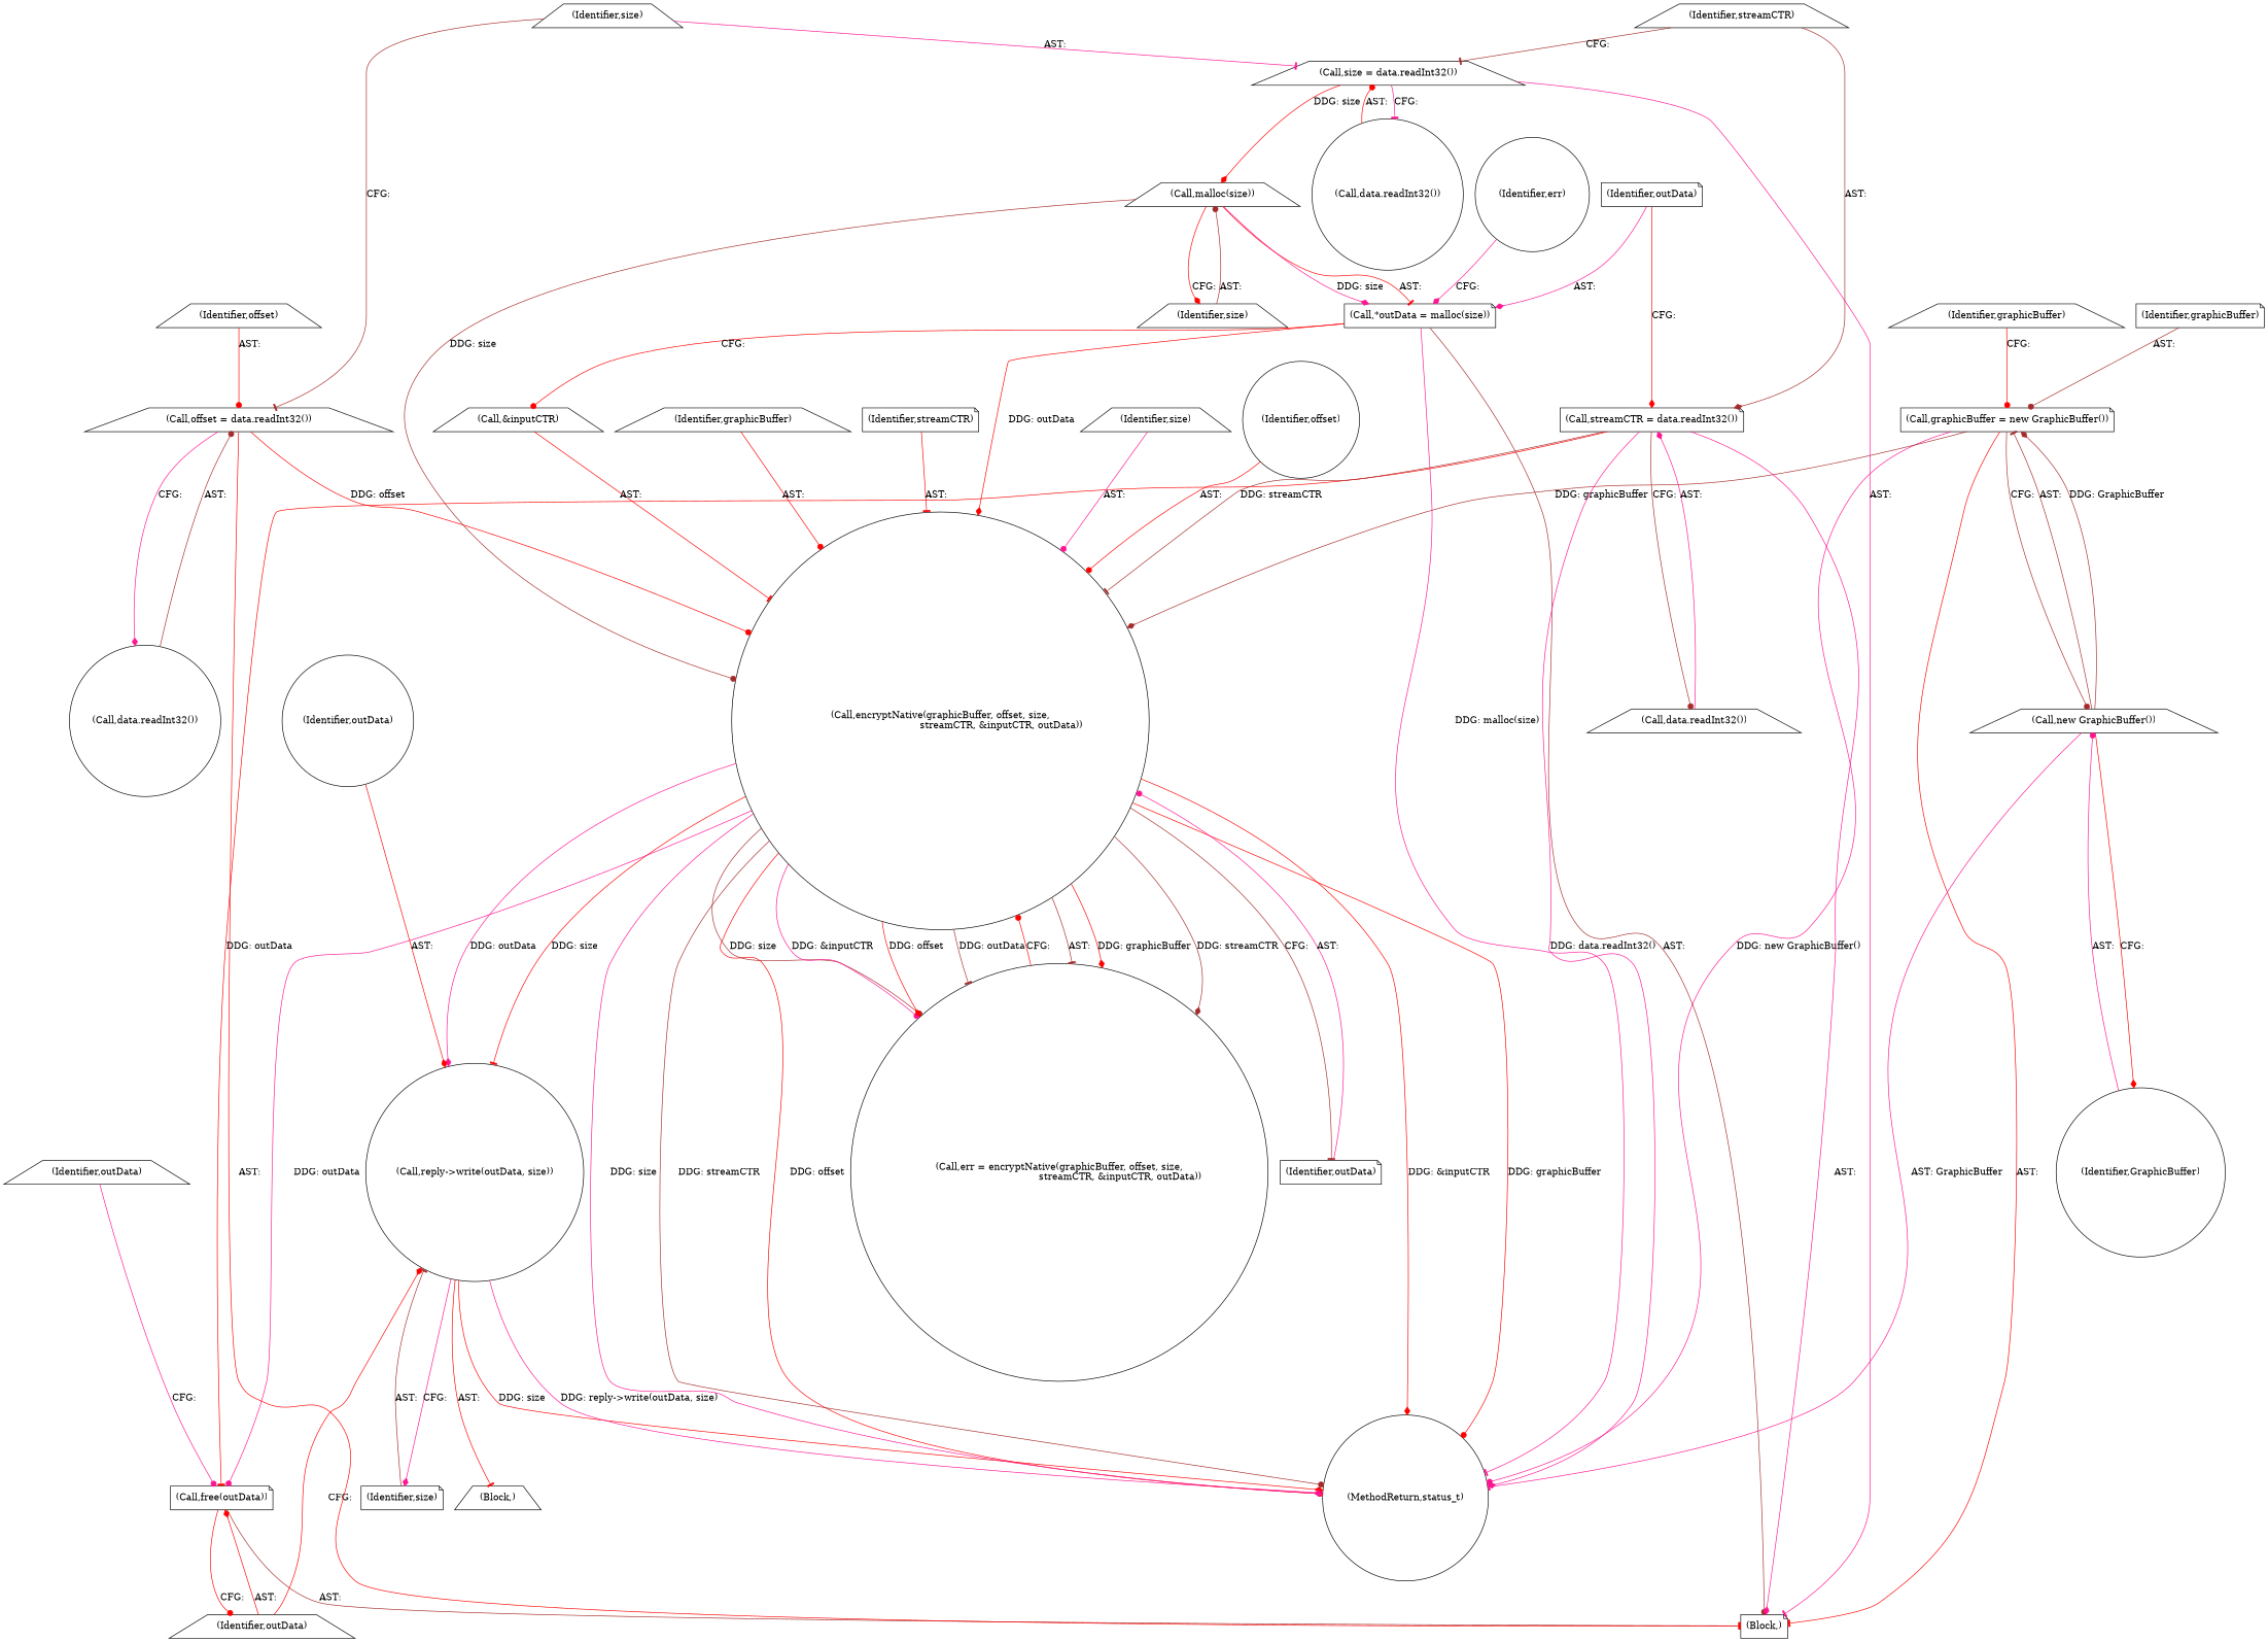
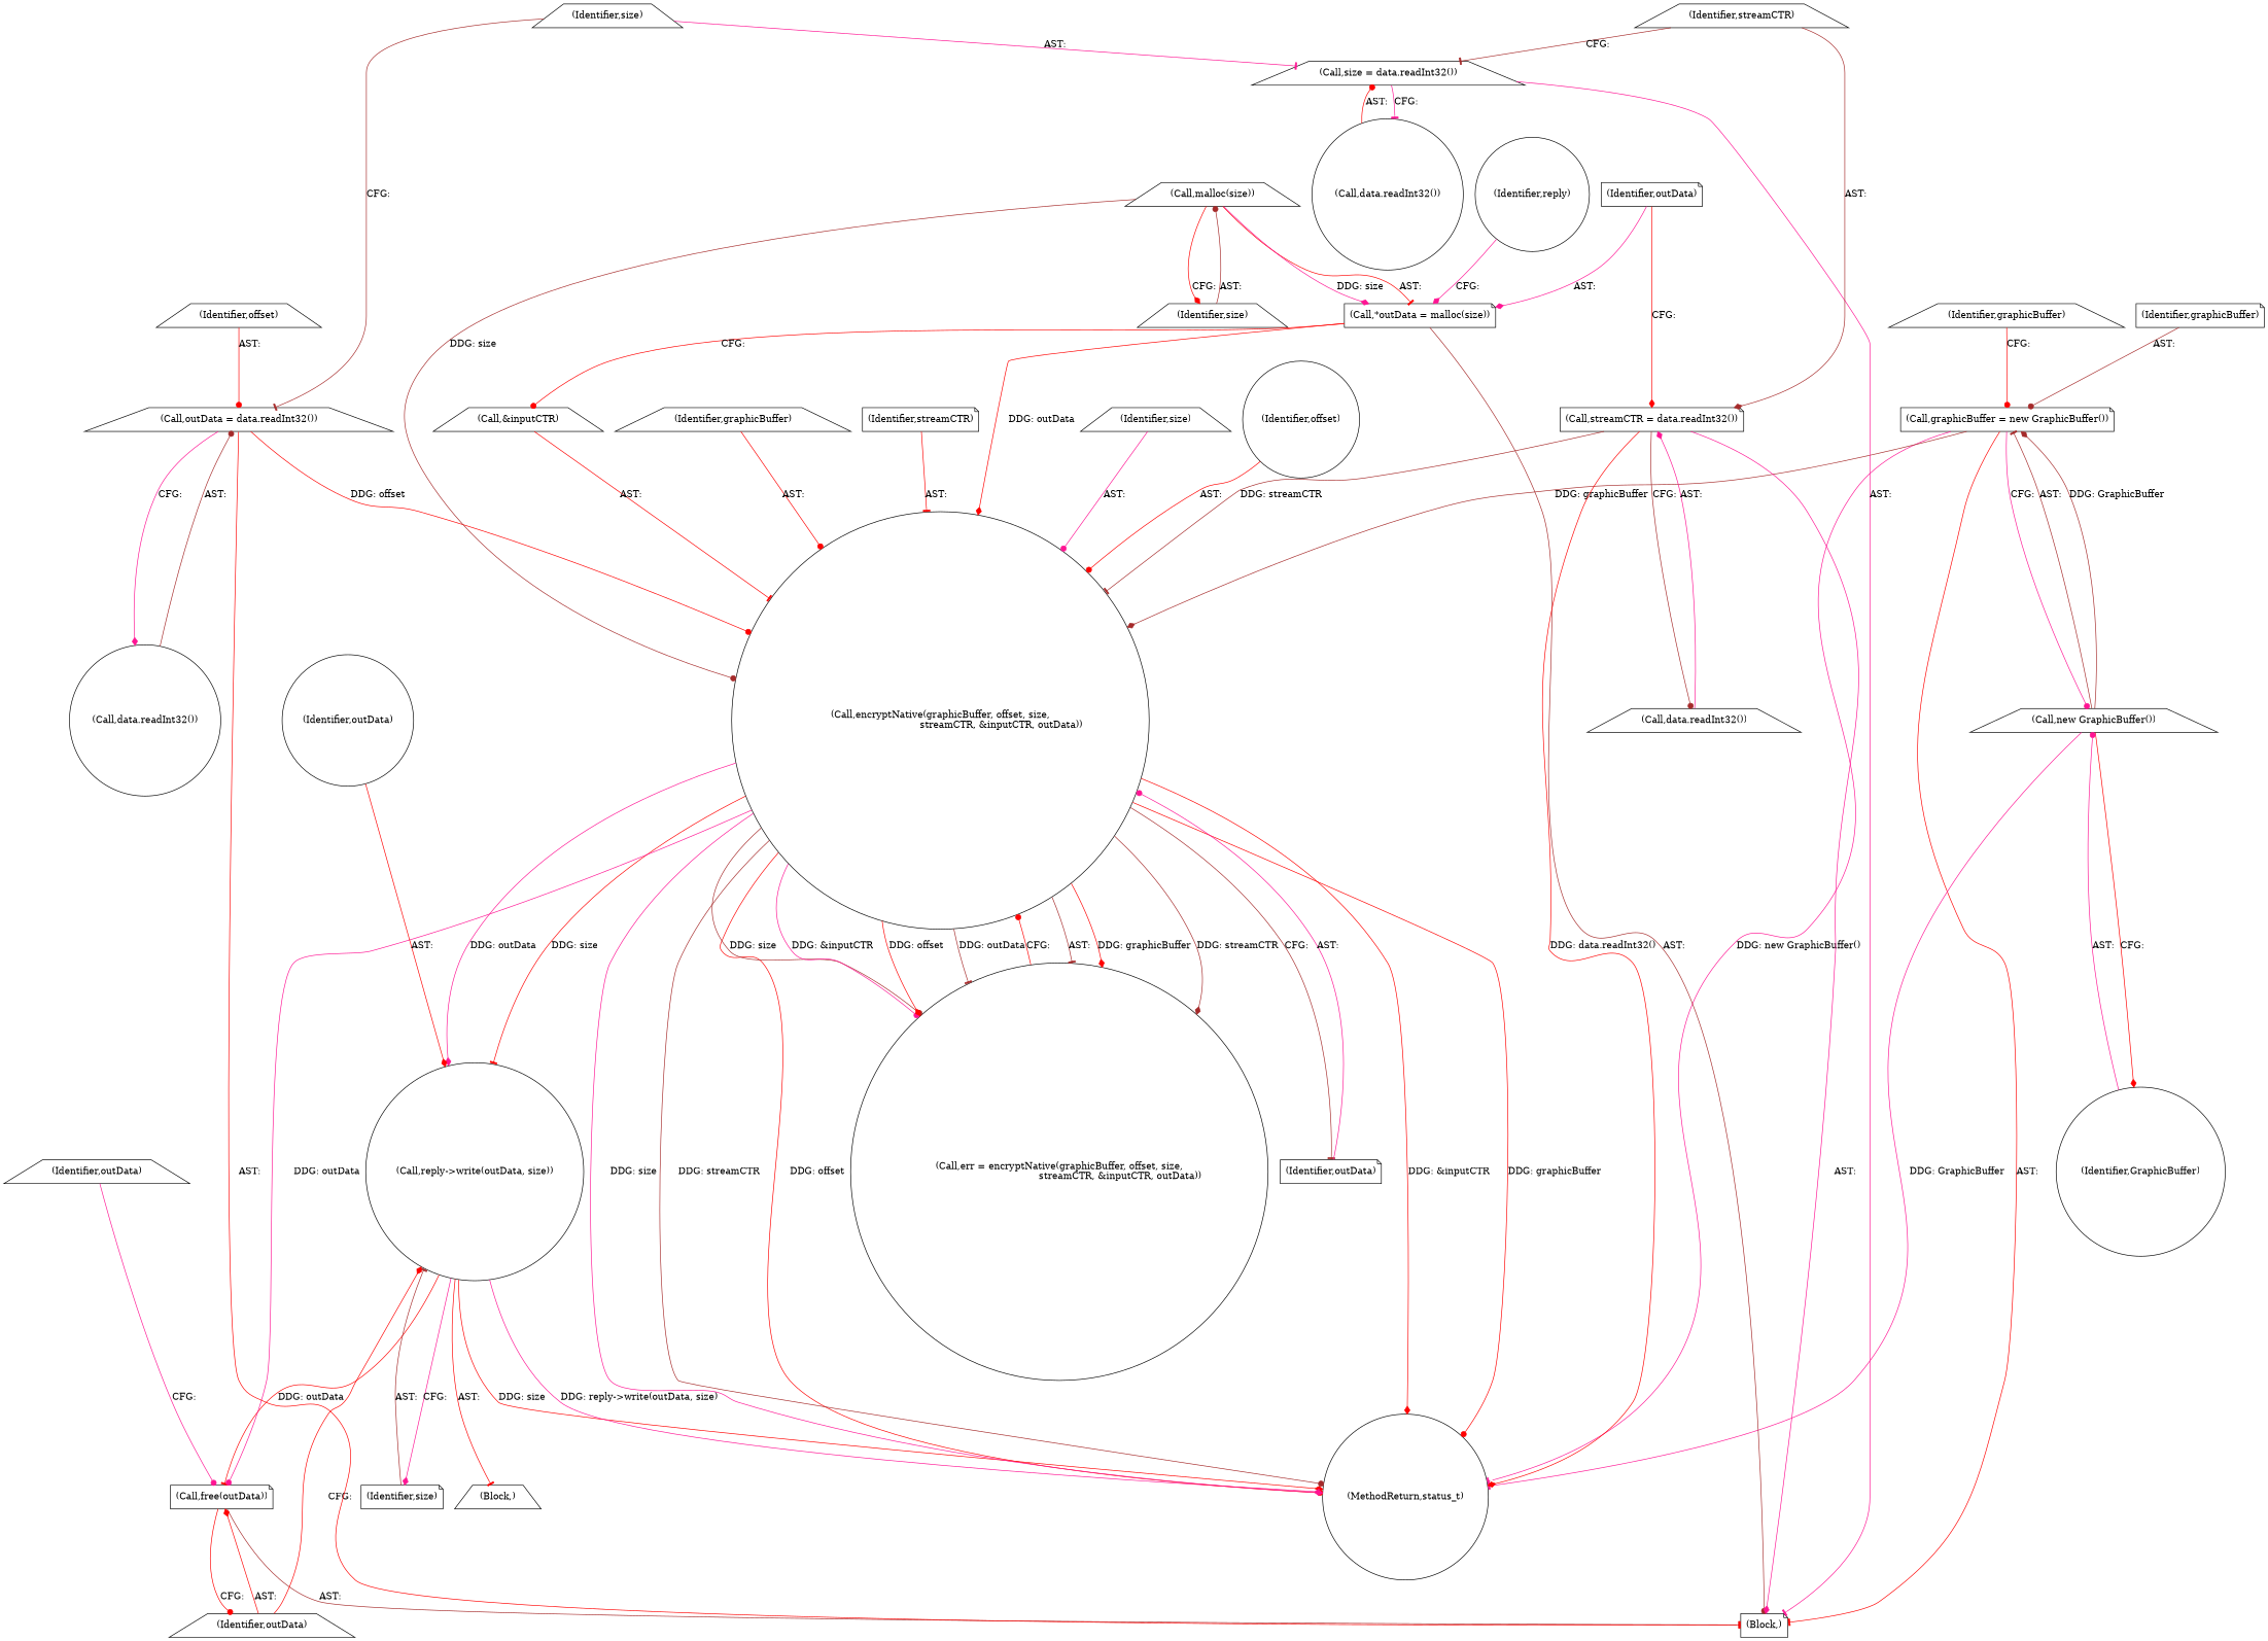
  digraph {
    node [shape=trapezium]
    edge [arrowhead=diamond color=red]
    n1 [label="(Call,reply->write(outData, size))" shape=circle]
    n2 [label="(Call,free(outData))" shape=note]
    n3 [label="(Block,)"]
    n4 [label="(MethodReturn,status_t)" shape=circle]
    n5 [label="(Identifier,size)" shape=note]
    n6 [label="(Block,)" shape=note]
    n7 [label="(Identifier,outData)"]
    n8 [label="(Call,encryptNative(graphicBuffer, offset, size,\n                                         streamCTR, &inputCTR, outData))" shape=circle]
    n9 [label="(Call,err = encryptNative(graphicBuffer, offset, size,\n                                         streamCTR, &inputCTR, outData))" shape=circle]
    n10 [label="(Identifier,outData)" shape=note]
    n11 [label="(Call,graphicBuffer = new GraphicBuffer())" shape=note]
    n12 [label="(Call,new GraphicBuffer())"]
    n13 [label="(Identifier,GraphicBuffer)" shape=circle]
-   n14 [label="(Call,offset = data.readInt32())"]
+   n14 [label="(Call,outData = data.readInt32())"]
    n15 [label="(Call,data.readInt32())" shape=circle]
    n16 [label="(Call,malloc(size))"]
    n17 [label="(Call,*outData = malloc(size))" shape=note]
    n18 [label="(Identifier,size)"]
    n19 [label="(Call,&inputCTR)"]
    n20 [label="(Call,size = data.readInt32())"]
    n21 [label="(Call,data.readInt32())" shape=circle]
    n22 [label="(Call,streamCTR = data.readInt32())" shape=note]
    n23 [label="(Call,data.readInt32())"]
    n24 [label="(Identifier,graphicBuffer)"]
    n25 [label="(Identifier,outData)" shape=circle]
    n26 [label="(Identifier,offset)"]
    n27 [label="(Identifier,outData)" shape=note]
    n28 [label="(Identifier,streamCTR)" shape=note]
    n29 [label="(Identifier,offset)" shape=circle]
    n30 [label="(Identifier,outData)"]
    n31 [label="(Identifier,streamCTR)"]
    n32 [label="(Identifier,size)"]
    n33 [label="(Identifier,size)"]
    n34 [label="(Identifier,graphicBuffer)"]
-   n35 [label="(Identifier,err)" shape=circle]
+   n35 [label="(Identifier,reply)" shape=circle]
    n36 [label="(Identifier,graphicBuffer)" shape=note]
-   n22 -> n2 [arrowhead=tee label="DDG: outData"]
+   n1 -> n2 [arrowhead=tee label="DDG: outData"]
    n1 -> n3 [arrowhead=tee label="AST: "]
    n1 -> n4 [label="DDG: size"]
    n1 -> n4 [color=deeppink label="DDG: reply->write(outData, size)"]
    n1 -> n5 [color=deeppink label="CFG: "]
    n2 -> n6 [arrowhead=tee color=brown label="AST: "]
    n2 -> n7 [arrowhead=dot label="CFG: "]
    n5 -> n1 [arrowhead=tee color=brown label="AST: "]
    n7 -> n1 [label="CFG: "]
    n7 -> n2 [label="AST: "]
    n8 -> n1 [color=deeppink label="DDG: outData"]
    n8 -> n1 [arrowhead=tee label="DDG: size"]
    n8 -> n2 [arrowhead=dot color=deeppink label="DDG: outData"]
    n8 -> n4 [arrowhead=dot label="DDG: offset"]
    n8 -> n4 [label="DDG: &inputCTR"]
    n8 -> n4 [arrowhead=dot color=brown label="DDG: streamCTR"]
    n8 -> n4 [arrowhead=dot label="DDG: graphicBuffer"]
    n8 -> n4 [color=deeppink label="DDG: size"]
    n8 -> n9 [arrowhead=tee color=brown label="AST: "]
    n8 -> n9 [label="DDG: graphicBuffer"]
    n8 -> n9 [color=brown label="DDG: streamCTR"]
    n8 -> n9 [arrowhead=dot color=brown label="DDG: size"]
    n8 -> n9 [arrowhead=dot color=deeppink label="DDG: &inputCTR"]
    n8 -> n9 [label="DDG: offset"]
    n8 -> n9 [arrowhead=tee color=brown label="DDG: outData"]
    n8 -> n10 [arrowhead=tee color=brown label="CFG: "]
    n9 -> n8 [arrowhead=dot label="CFG: "]
    n10 -> n8 [arrowhead=dot color=deeppink label="AST: "]
-   n11 -> n4 [arrowhead=dot color=deeppink label="DDG: new GraphicBuffer()"]
+   n11 -> n4 [arrowhead=tee color=deeppink label="DDG: new GraphicBuffer()"]
    n11 -> n6 [arrowhead=tee label="AST: "]
    n11 -> n8 [color=brown label="DDG: graphicBuffer"]
-   n11 -> n12 [arrowhead=dot color=brown label="CFG: "]
-   n12 -> n4 [arrowhead=tee color=deeppink label="AST: GraphicBuffer"]
+   n11 -> n12 [arrowhead=dot color=deeppink label="CFG: "]
+   n12 -> n4 [arrowhead=tee color=deeppink label="DDG: GraphicBuffer"]
    n12 -> n11 [arrowhead=tee color=brown label="AST: "]
    n12 -> n11 [color=brown label="DDG: GraphicBuffer"]
    n12 -> n13 [label="CFG: "]
    n13 -> n12 [arrowhead=dot color=deeppink label="AST: "]
    n14 -> n6 [arrowhead=tee label="AST: "]
    n14 -> n8 [arrowhead=dot label="DDG: offset"]
    n14 -> n15 [color=deeppink label="CFG: "]
    n15 -> n14 [arrowhead=dot color=brown label="AST: "]
    n16 -> n8 [arrowhead=dot color=brown label="DDG: size"]
    n16 -> n17 [arrowhead=tee label="AST: "]
    n16 -> n17 [color=deeppink label="DDG: size"]
    n16 -> n18 [label="CFG: "]
-   n17 -> n4 [arrowhead=tee color=deeppink label="DDG: malloc(size)"]
    n17 -> n6 [arrowhead=dot color=brown label="AST: "]
    n17 -> n8 [label="DDG: outData"]
    n17 -> n19 [arrowhead=dot label="CFG: "]
    n18 -> n16 [arrowhead=dot color=brown label="AST: "]
    n19 -> n8 [arrowhead=tee label="AST: "]
    n20 -> n6 [arrowhead=tee color=deeppink label="AST: "]
-   n20 -> n16 [label="DDG: size"]
    n20 -> n21 [arrowhead=tee color=deeppink label="CFG: "]
    n21 -> n20 [arrowhead=dot label="AST: "]
-   n22 -> n4 [color=deeppink label="DDG: data.readInt32()"]
+   n22 -> n4 [label="DDG: data.readInt32()"]
    n22 -> n6 [color=deeppink label="AST: "]
    n22 -> n8 [arrowhead=tee color=brown label="DDG: streamCTR"]
    n22 -> n23 [arrowhead=dot color=brown label="CFG: "]
    n23 -> n22 [color=deeppink label="AST: "]
    n24 -> n8 [arrowhead=dot label="AST: "]
    n25 -> n1 [label="AST: "]
    n26 -> n14 [arrowhead=dot label="AST: "]
    n27 -> n17 [color=deeppink label="AST: "]
    n27 -> n22 [label="CFG: "]
    n28 -> n8 [arrowhead=tee label="AST: "]
    n29 -> n8 [arrowhead=dot label="AST: "]
    n30 -> n2 [arrowhead=dot color=deeppink label="CFG: "]
    n31 -> n20 [arrowhead=tee color=brown label="CFG: "]
    n31 -> n22 [color=brown label="AST: "]
    n32 -> n14 [arrowhead=tee color=brown label="CFG: "]
    n32 -> n20 [arrowhead=tee color=deeppink label="AST: "]
    n33 -> n8 [arrowhead=dot color=deeppink label="AST: "]
    n34 -> n11 [arrowhead=dot label="CFG: "]
    n35 -> n17 [color=deeppink label="CFG: "]
    n36 -> n11 [arrowhead=dot color=brown label="AST: "]
  }
